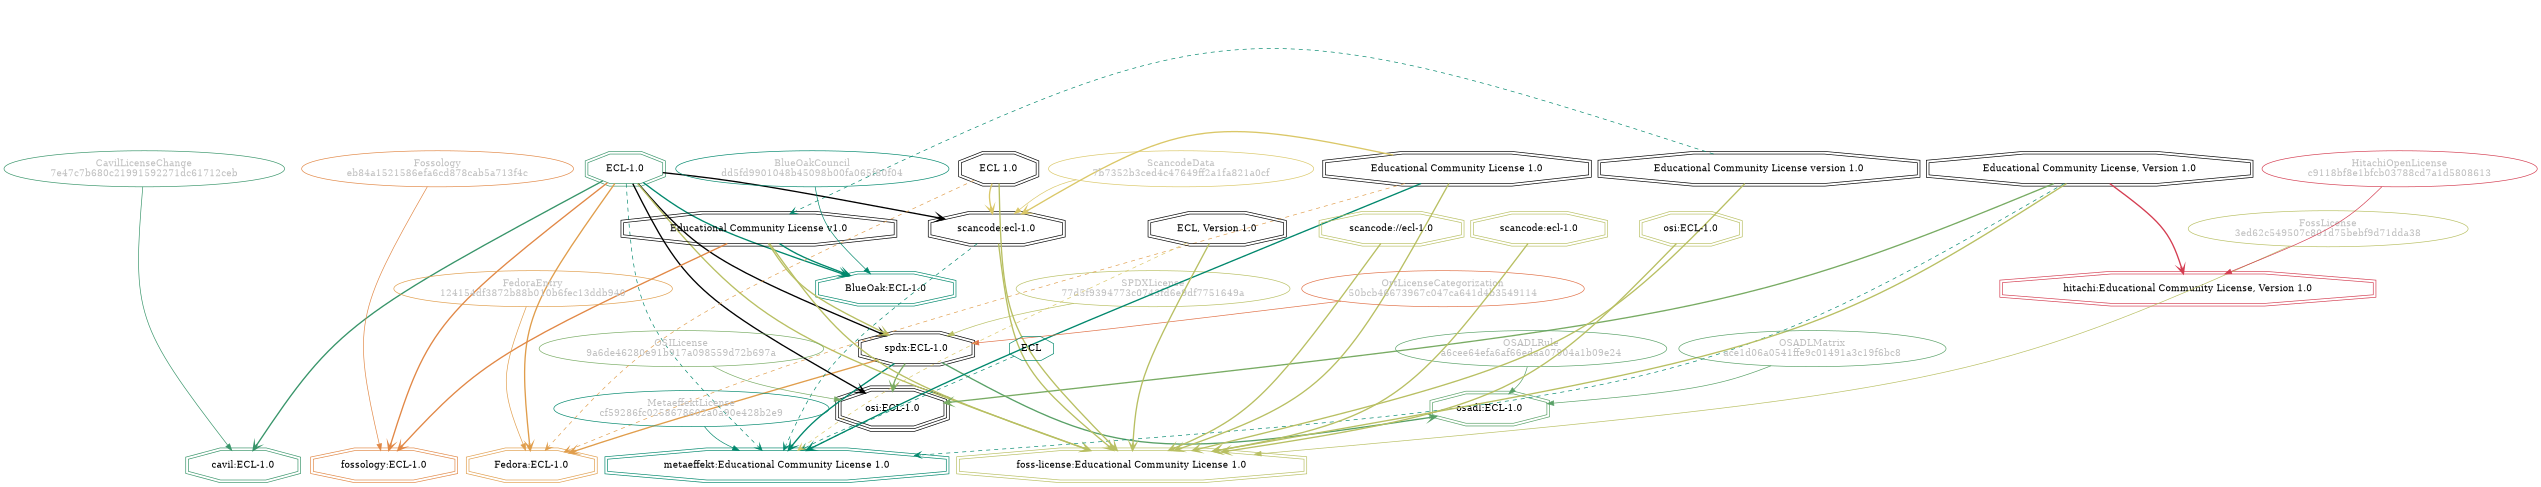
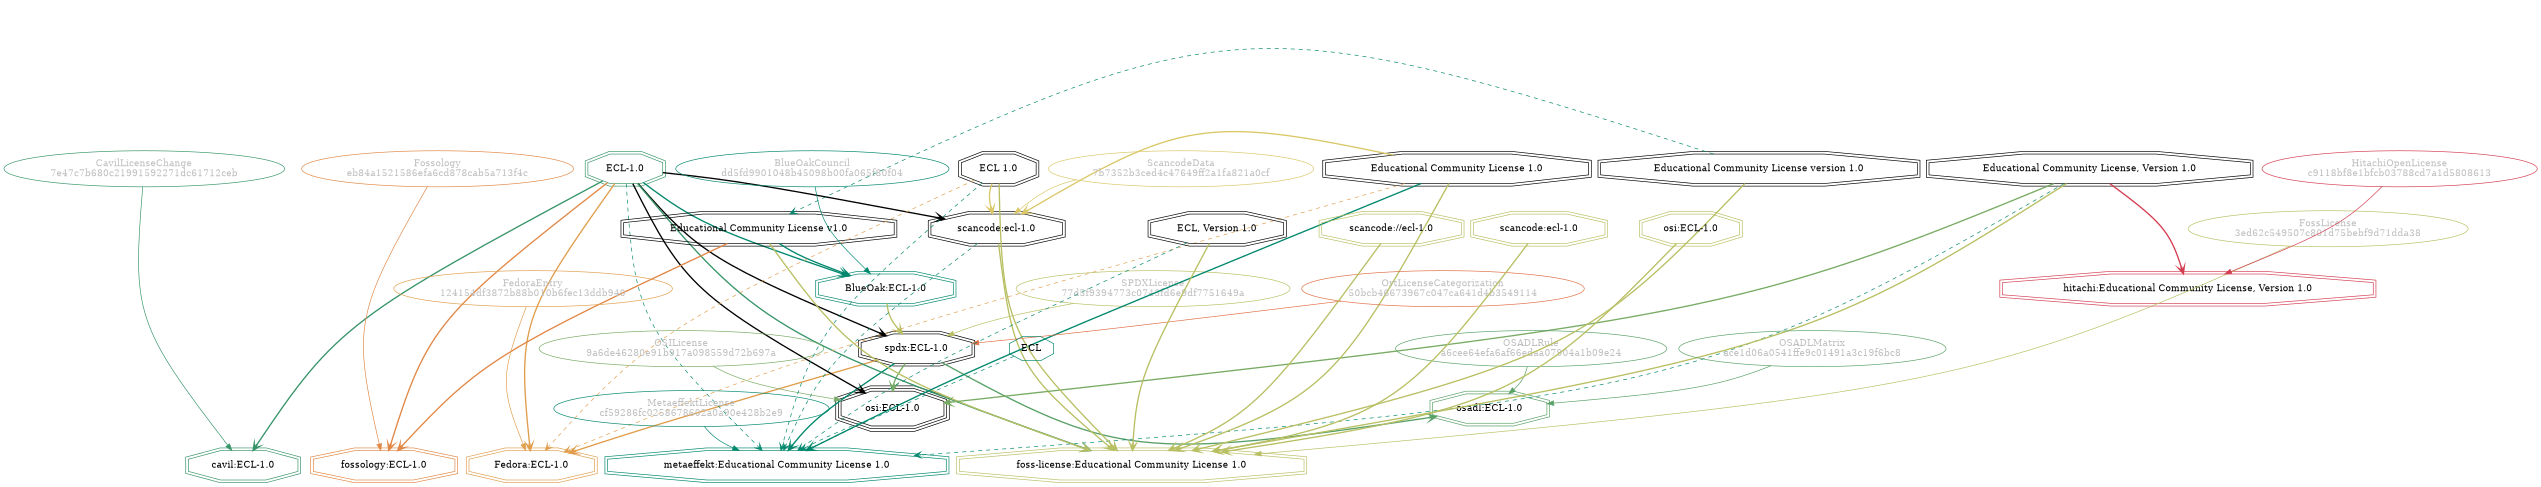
  strict digraph {
    splines=curved
    node [shape=doubleoctagon]
    edge [color="#b8bf62" weight=0.7 arrowhead=vee style=bold]
    n1 [color="#b8bf62" fillcolor="beige;1" fontcolor=gray label="SPDXLicense\n77d5f9394773c0743fd6e9df7751649a" shape=ellipse]
    n2 [label="spdx:ECL-1.0"]
    n3 [label="osi:ECL-1.0" shape=tripleoctagon]
    n4 [color="#e09d4b" label="Fedora:ECL-1.0"]
    n5 [color="#58a066" label="osadl:ECL-1.0"]
    n6 [color="#00876c" label="metaeffekt:Educational Community License 1.0"]
    n7 [color="#379469" label="ECL-1.0"]
    n8 [color="#00876c" label="BlueOak:ECL-1.0"]
    n9 [label="scancode:ecl-1.0"]
    n10 [color="#e18745" label="fossology:ECL-1.0"]
    n11 [color="#379469" label="cavil:ECL-1.0"]
    n12 [color="#b8bf62" label="foss-license:Educational Community License 1.0"]
    n13 [label="Educational Community License v1.0"]
    n14 [color="#78ab63" fillcolor="beige;1" fontcolor=gray label="OSILicense\n9a6de46280e91b917a098559d72b697a" shape=ellipse]
    n15 [label="Educational Community License, Version 1.0"]
    n16 [color="#d43d51" label="hitachi:Educational Community License, Version 1.0"]
    n17 [color="#e09d4b" fillcolor="beige;1" fontcolor=gray label="FedoraEntry\n124154df3872b88b010b6fec13ddb940" shape=ellipse]
    n18 [label="Educational Community License 1.0"]
    n19 [label="ECL 1.0"]
    n20 [color="#00876c" fillcolor="beige;1" fontcolor=gray label="BlueOakCouncil\ndd5fd9901048b45098b00fa065f80f04" shape=ellipse]
    n21 [color="#58a066" fillcolor="beige;1" fontcolor=gray label="OSADLRule\na6cee64efa6af66edaa07904a1b09e24" shape=ellipse]
    n22 [color="#58a066" fillcolor="beige;1" fontcolor=gray label="OSADLMatrix\nace1d06a0541ffe9c01491a3c19f6bc8" shape=ellipse]
    n23 [color="#dac767" fillcolor="beige;1" fontcolor=gray label="ScancodeData\n7b7352b3ced4c47649ff2a1fa821a0cf" shape=ellipse]
    n24 [color="#e18745" fillcolor="beige;1" fontcolor=gray label="Fossology\neb84a1521586efa6cd878cab5a713f4c" shape=ellipse]
    n25 [color="#e06f45" fillcolor="beige;1" fontcolor=gray label="OrtLicenseCategorization\n50bcb46673967c047ca641d4b3549114" shape=ellipse]
    n26 [color="#379469" fillcolor="beige;1" fontcolor=gray label="CavilLicenseChange\n7e47c7b680c21991592271dc61712ceb" shape=ellipse]
    n27 [color="#00876c" label=ECL shape=octagon]
    n28 [color="#00876c" fillcolor="beige;1" fontcolor=gray label="MetaeffektLicense\ncf59286fc0258678602a0a90e428b2e9" shape=ellipse]
    n29 [label="ECL, Version 1.0"]
    n30 [label="Educational Community License version 1.0"]
    n31 [color="#b8bf62" fillcolor="beige;1" fontcolor=gray label="FossLicense\n3ed62c549507c801d75bebf9d71dda38" shape=ellipse]
    n32 [color="#b8bf62" label="scancode://ecl-1.0"]
    n33 [color="#b8bf62" label="scancode:ecl-1.0"]
    n34 [color="#b8bf62" label="osi:ECL-1.0"]
    n35 [color="#d43d51" fillcolor="beige;1" fontcolor=gray label="HitachiOpenLicense\nc9118bf8e1bfcb03788cd7a1d5808613" shape=ellipse]
    n1 -> n2 [weight=0.5 arrowhead="" style=""]
    n2 -> n3 [color="#78ab63"]
    n2 -> n4 [color="#e09d4b"]
    n2 -> n5 [color="#58a066"]
    n2 -> n6 [color="#00876c"]
    n3 -> n6 [color="#00876c" style=dashed weight=0.5]
    n7 -> n2 [color=""]
    n7 -> n3 [color=""]
    n7 -> n4 [color="#e09d4b"]
    n7 -> n6 [color="#00876c" style=dashed weight=0.5]
    n7 -> n8 [color="#00876c"]
    n7 -> n9 [color=""]
    n7 -> n10 [color="#e18745"]
    n7 -> n11 [color="#379469"]
-   n7 -> n12
+   n7 -> n12 [color="#379469"]
    n9 -> n6 [color="#00876c" style=dashed weight=0.5]
    n9 -> n12
-   n13 -> n2
+   n8 -> n2
    n13 -> n8 [color="#00876c"]
    n13 -> n10 [color="#e18745"]
    n13 -> n12
    n14 -> n3 [color="#78ab63" weight=0.5 arrowhead="" style=""]
    n15 -> n3 [color="#78ab63"]
    n15 -> n6 [color="#00876c" style=dashed weight=0.5]
    n15 -> n12
    n15 -> n16 [color="#d43d51"]
    n17 -> n4 [color="#e09d4b" weight=0.5 arrowhead="" style=""]
    n18 -> n4 [color="#e09d4b" style=dashed weight=0.5]
    n18 -> n6 [color="#00876c"]
    n18 -> n9 [color="#dac767"]
    n18 -> n12
    n19 -> n4 [color="#e09d4b" style=dashed weight=0.5]
+   n19 -> n6 [color="#00876c" style=dashed weight=0.5]
    n19 -> n9 [color="#dac767"]
    n19 -> n12
    n20 -> n8 [color="#00876c" weight=0.5 arrowhead="" style=""]
    n21 -> n5 [color="#58a066" weight=0.5 arrowhead="" style=""]
    n22 -> n5 [color="#58a066" weight=0.5 arrowhead="" style=""]
    n23 -> n9 [color="#dac767" weight=0.5 arrowhead="" style=""]
    n24 -> n10 [color="#e18745" weight=0.5 arrowhead="" style=""]
    n25 -> n2 [color="#e06f45" weight=0.5 arrowhead="" style=""]
    n26 -> n11 [color="#379469" weight=0.5 arrowhead="" style=""]
    n27 -> n6 [color="#00876c" style=dashed weight=0.5]
    n28 -> n6 [color="#00876c" weight=0.5 arrowhead="" style=""]
-   n29 -> n6 [color="#dac767" style=dashed weight=0.5]
+   n29 -> n6 [color="#00876c" style=dashed weight=0.5]
    n29 -> n12
    n30 -> n12
    n30 -> n13 [color="#00876c" style=dashed weight=0.5]
    n31 -> n12 [weight=0.5 arrowhead="" style=""]
    n32 -> n12
    n33 -> n12
    n34 -> n12
    n35 -> n16 [color="#d43d51" weight=0.5 arrowhead="" style=""]
  }
